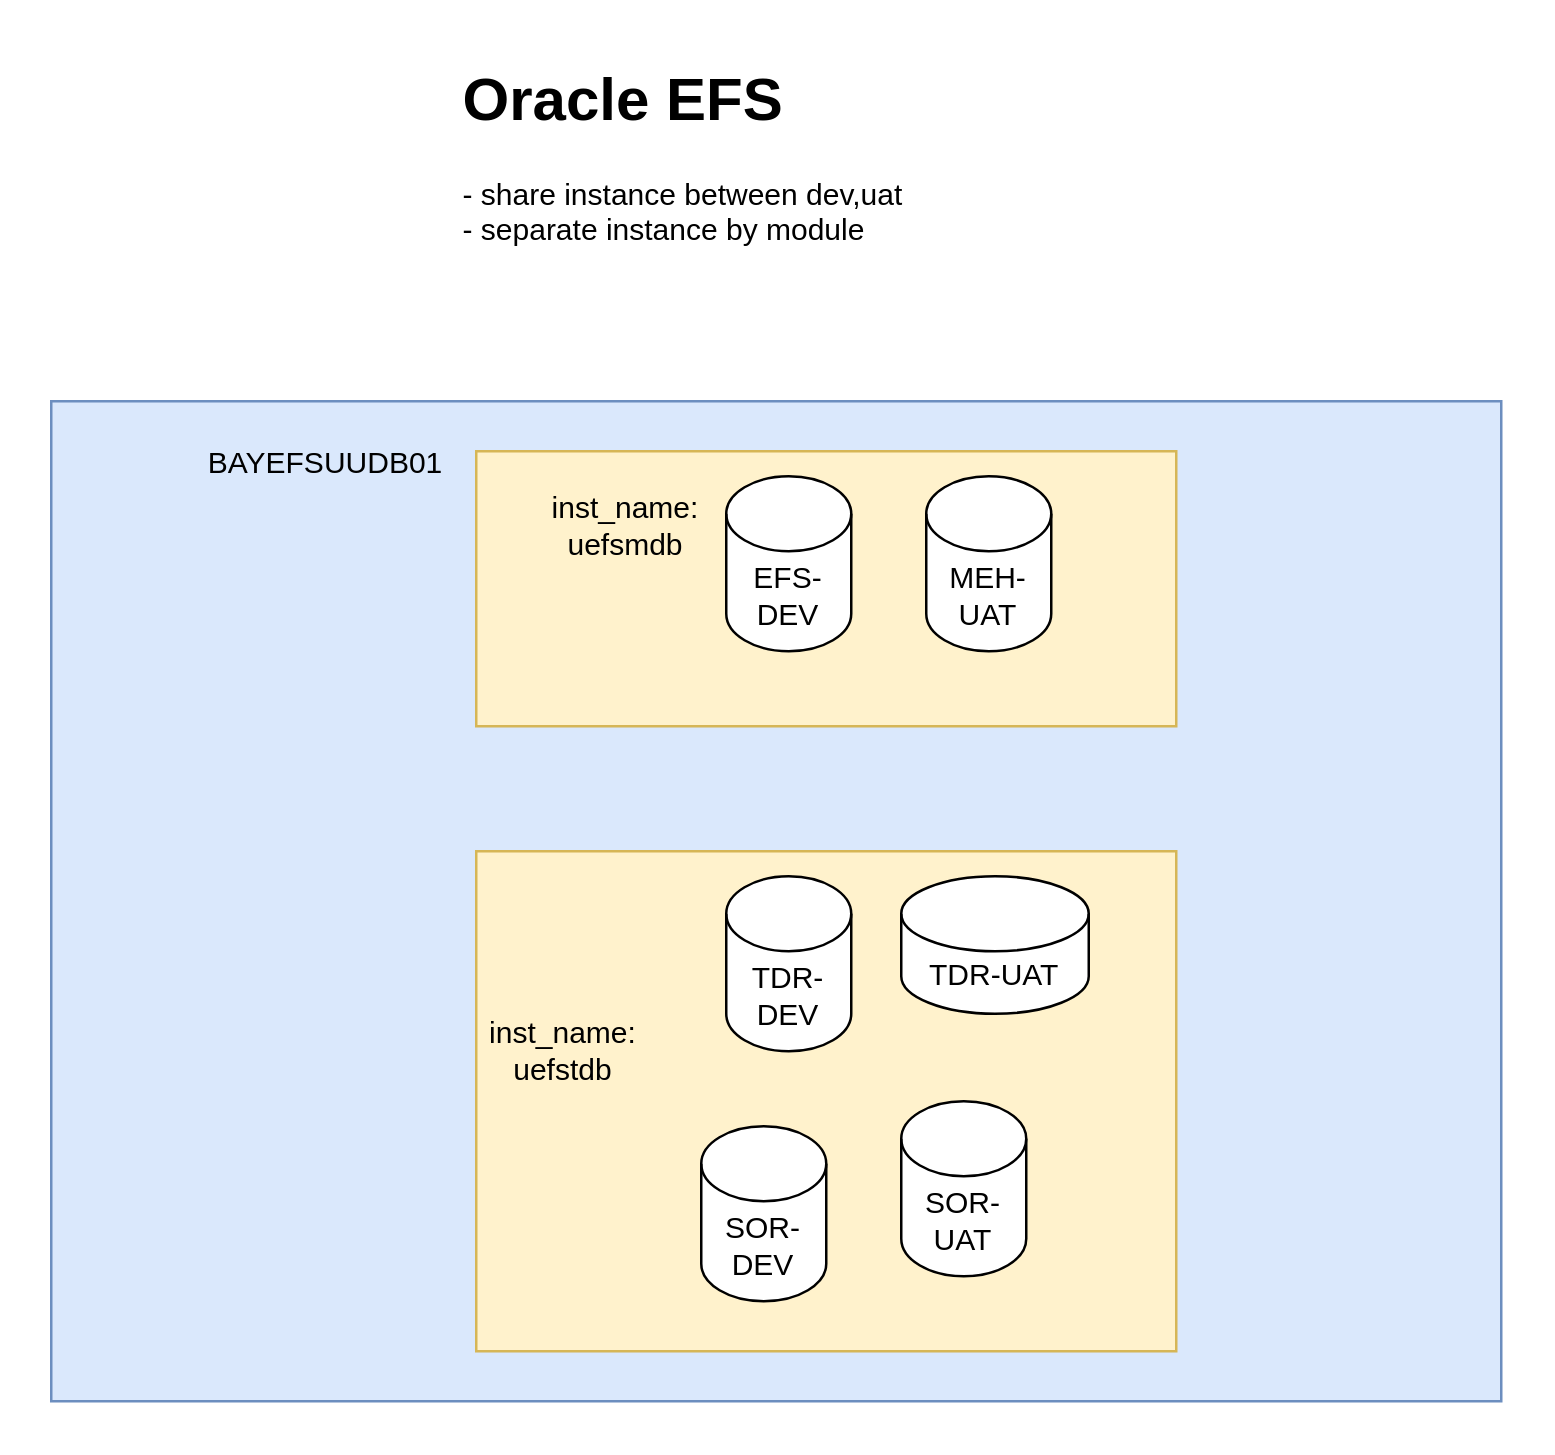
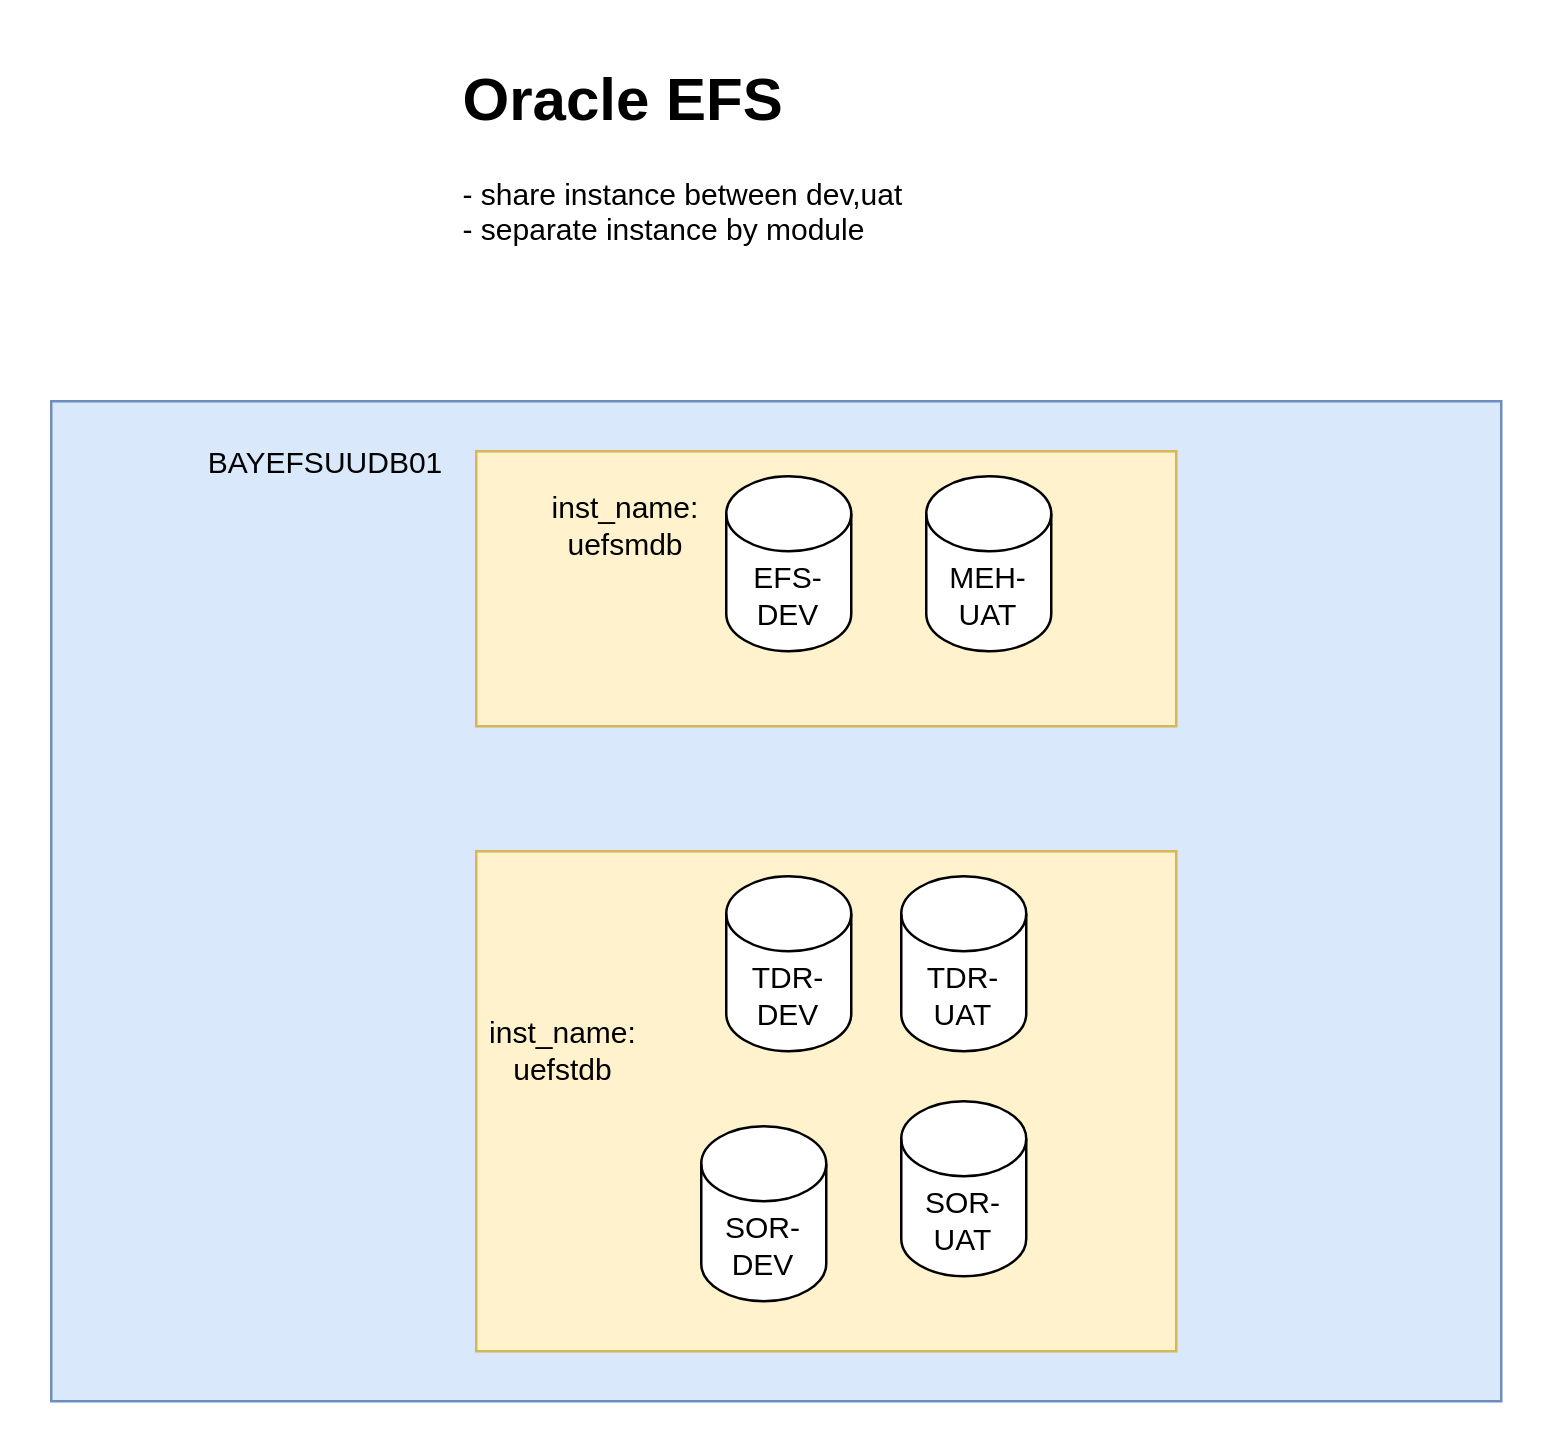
  <mxCell id="0" />
  <mxCell id="1" parent="0" />
  <mxCell id="2" value="" style="rounded=0;whiteSpace=wrap;html=1;fillColor=#dae8fc;strokeColor=#6c8ebf;" parent="1" vertex="1"><mxGeometry x="20" y="160" width="580" height="400" as="geometry" /></mxCell>
  <mxCell id="3" value="BAYEFSUUDB01" style="text;html=1;strokeColor=none;fillColor=none;align=center;verticalAlign=middle;whiteSpace=wrap;rounded=0;" parent="1" vertex="1"><mxGeometry x="100" y="170" width="60" height="30" as="geometry" /></mxCell>
  <mxCell id="4" value="" style="rounded=0;whiteSpace=wrap;html=1;fillColor=#fff2cc;strokeColor=#d6b656;" parent="1" vertex="1"><mxGeometry x="190" y="180" width="280" height="110" as="geometry" /></mxCell>
  <mxCell id="5" value="inst_name: uefsmdb" style="text;html=1;strokeColor=none;fillColor=none;align=center;verticalAlign=middle;whiteSpace=wrap;rounded=0;" parent="1" vertex="1"><mxGeometry x="200" y="190" width="100" height="40" as="geometry" /></mxCell>
  <mxCell id="6" value="" style="rounded=0;whiteSpace=wrap;html=1;fillColor=#fff2cc;strokeColor=#d6b656;" parent="1" vertex="1"><mxGeometry x="190" y="340" width="280" height="200" as="geometry" /></mxCell>
  <mxCell id="7" value="inst_name:&lt;br&gt;uefstdb" style="text;html=1;strokeColor=none;fillColor=none;align=center;verticalAlign=middle;whiteSpace=wrap;rounded=0;" parent="1" vertex="1"><mxGeometry x="180" y="400" width="90" height="40" as="geometry" /></mxCell>
  <mxCell id="8" value="EFS-DEV" style="shape=cylinder3;whiteSpace=wrap;html=1;boundedLbl=1;backgroundOutline=1;size=15;" parent="1" vertex="1"><mxGeometry x="290" y="190" width="50" height="70" as="geometry" /></mxCell>
  <mxCell id="9" value="MEH-UAT" style="shape=cylinder3;whiteSpace=wrap;html=1;boundedLbl=1;backgroundOutline=1;size=15;" parent="1" vertex="1"><mxGeometry x="370" y="190" width="50" height="70" as="geometry" /></mxCell>
  <mxCell id="10" value="TDR-DEV" style="shape=cylinder3;whiteSpace=wrap;html=1;boundedLbl=1;backgroundOutline=1;size=15;" parent="1" vertex="1"><mxGeometry x="290" y="350" width="50" height="70" as="geometry" /></mxCell>
- <mxCell id="11" value="TDR-UAT" style="shape=cylinder3;whiteSpace=wrap;html=1;boundedLbl=1;backgroundOutline=1;size=15;" parent="1" vertex="1"><mxGeometry x="360" y="350" width="75" height="55" as="geometry" /></mxCell>
+ <mxCell id="11" value="TDR-UAT" style="shape=cylinder3;whiteSpace=wrap;html=1;boundedLbl=1;backgroundOutline=1;size=15;" parent="1" vertex="1"><mxGeometry x="360" y="350" width="50" height="70" as="geometry" /></mxCell>
  <mxCell id="12" value="SOR-DEV" style="shape=cylinder3;whiteSpace=wrap;html=1;boundedLbl=1;backgroundOutline=1;size=15;" parent="1" vertex="1"><mxGeometry x="280" y="450" width="50" height="70" as="geometry" /></mxCell>
  <mxCell id="13" value="SOR-UAT" style="shape=cylinder3;whiteSpace=wrap;html=1;boundedLbl=1;backgroundOutline=1;size=15;" parent="1" vertex="1"><mxGeometry x="360" y="440" width="50" height="70" as="geometry" /></mxCell>
  <mxCell id="14" value="&lt;h1&gt;&lt;span&gt;Oracle EFS&lt;/span&gt;&lt;br&gt;&lt;/h1&gt;&lt;div&gt;- share instance between dev,uat&lt;/div&gt;&lt;div&gt;- separate instance by module&lt;/div&gt;" style="text;html=1;strokeColor=none;fillColor=none;spacing=5;spacingTop=-20;whiteSpace=wrap;overflow=hidden;rounded=0;" parent="1" vertex="1"><mxGeometry x="180" y="20" width="190" height="120" as="geometry" /></mxCell>
  <mxCell id="15" style="edgeStyle=orthogonalEdgeStyle;rounded=0;orthogonalLoop=1;jettySize=auto;html=1;exitX=0.5;exitY=1;exitDx=0;exitDy=0;" edge="1" parent="1" source="3" target="3"><mxGeometry relative="1" as="geometry" /></mxCell>
